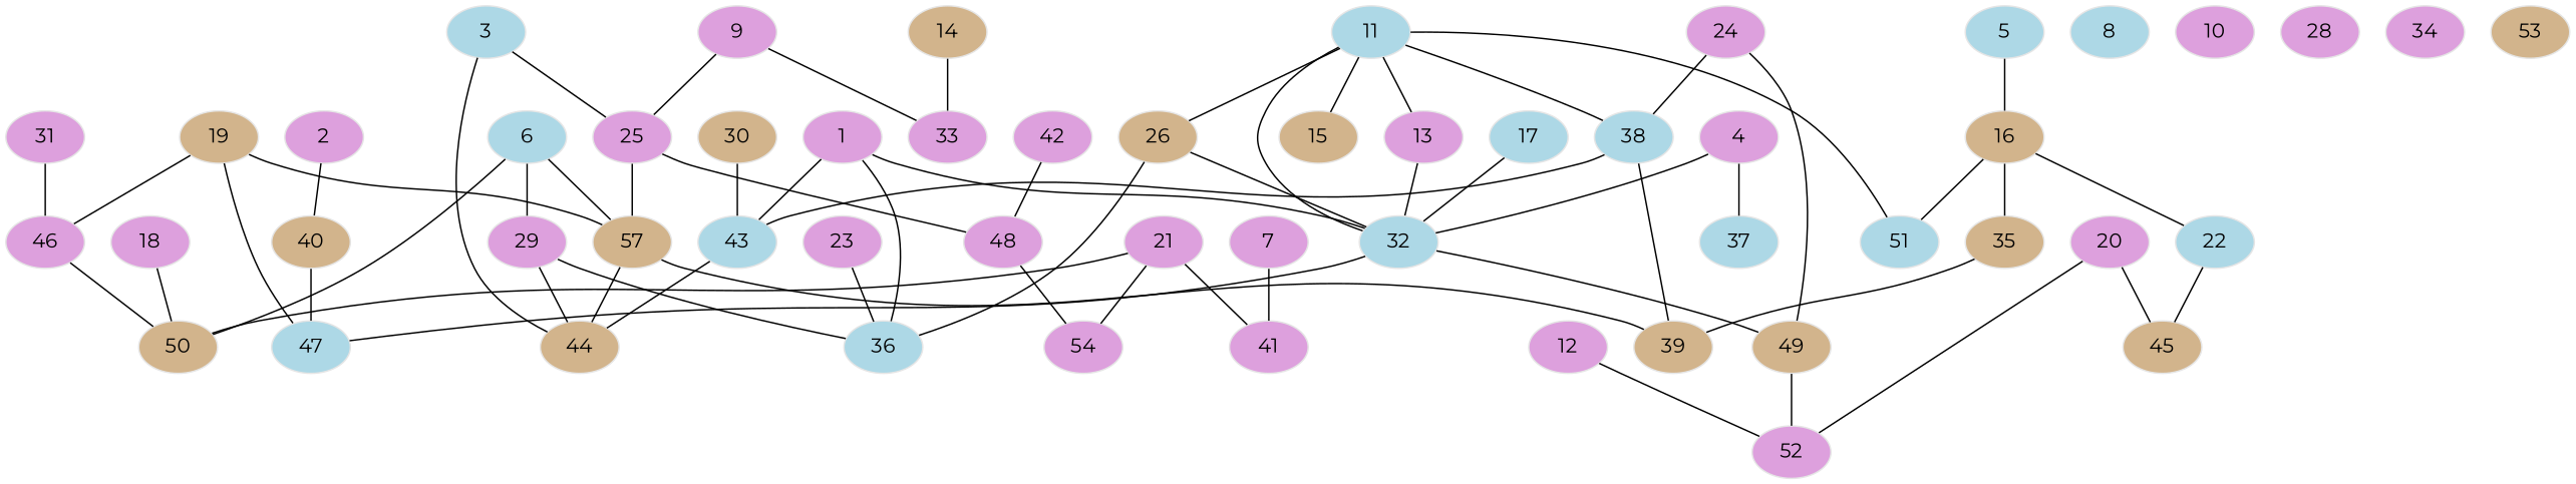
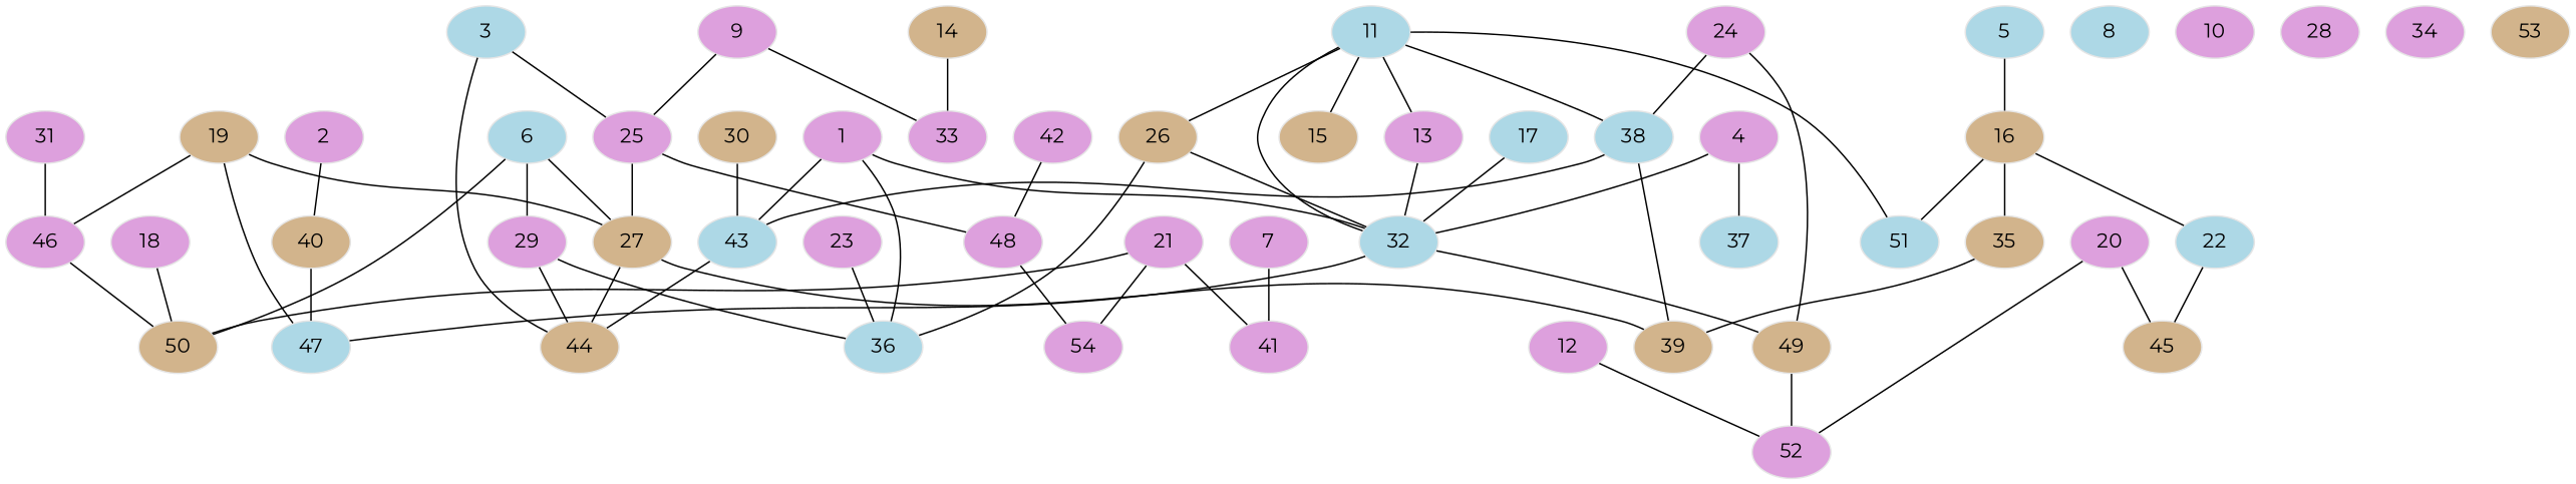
  graph {
    fontname=Montserrat
    node [color=gray90 fillcolor=plum fontname=Montserrat style=filled]
    edge [fontname=Montserrat]
    32 [fillcolor=lightblue]
    1
    36 [fillcolor=lightblue]
    43 [fillcolor=lightblue]
    47 [fillcolor=lightblue]
    49 [fillcolor=tan]
    44 [fillcolor=tan]
    40 [fillcolor=tan]
    2
    3 [fillcolor=lightblue]
    25
-   27 [fillcolor=tan label=57]
+   27 [fillcolor=tan]
    48
    4
    37 [fillcolor=lightblue]
    5 [fillcolor=lightblue]
    16 [fillcolor=tan]
    51 [fillcolor=lightblue]
    22 [fillcolor=lightblue]
    35 [fillcolor=tan]
    6 [fillcolor=lightblue]
    29
    50 [fillcolor=tan]
    39 [fillcolor=tan]
    7
    41
    8 [fillcolor=lightblue]
    9
    33
    10
    11 [fillcolor=lightblue]
    13
    15 [fillcolor=tan]
    26 [fillcolor=tan]
    38 [fillcolor=lightblue]
    12
    52
    14 [fillcolor=tan]
    45 [fillcolor=tan]
    17 [fillcolor=lightblue]
    18
    19 [fillcolor=tan]
    46
    20
    21
    54
    23
    24
    28
    30 [fillcolor=tan]
    31
    34
    42
    53 [fillcolor=tan]
    32 -- 47
    32 -- 49
    1 -- 32
    1 -- 36
    1 -- 43
    43 -- 44
    49 -- 52
    40 -- 47
    2 -- 40
    3 -- 44
    3 -- 25
    25 -- 27
    25 -- 48
    27 -- 44
    27 -- 39
    48 -- 54
    4 -- 32
    4 -- 37
    5 -- 16
    16 -- 51
    16 -- 22
    16 -- 35
    22 -- 45
    35 -- 39
    6 -- 27
    6 -- 29
    6 -- 50
    29 -- 36
    29 -- 44
    7 -- 41
    9 -- 25
    9 -- 33
    11 -- 32
    11 -- 51
    11 -- 13
    11 -- 15
    11 -- 26
    11 -- 38
    13 -- 32
    26 -- 32
    26 -- 36
    38 -- 43
    38 -- 39
    12 -- 52
    14 -- 33
    17 -- 32
    18 -- 50
    19 -- 47
    19 -- 27
    19 -- 46
    46 -- 50
    20 -- 52
    20 -- 45
    21 -- 50
    21 -- 41
    21 -- 54
    23 -- 36
    24 -- 49
    24 -- 38
    30 -- 43
    31 -- 46
    42 -- 48
  }
